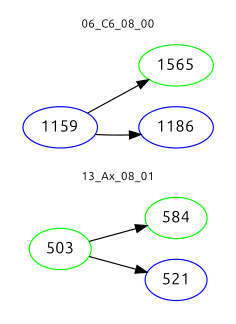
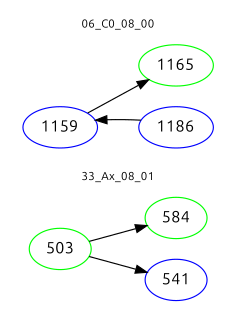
  digraph {
    fontname=Ubuntu
    rankdir=LR
    node [color=green fontname=Ubuntu]
    edge [color=black fontname=Ubuntu]
    n1 [label=503]
-   n2 [color=blue label=521]
+   n2 [color=blue label=541]
    n3 [label=584]
    n4 [color=blue label=1159]
    n5 [color=blue label=1186]
-   n6 [label=1565]
+   n6 [label=1165]
    subgraph cluster_1 {
      color=white
      fontsize=10
-     label="13_Ax_08_01"
+     label="33_Ax_08_01"
      n1
      n2
      n3
    }
    subgraph cluster_2 {
      color=white
      fontsize=10
-     label="06_C6_08_00"
+     label="06_C0_08_00"
      n4
      n5
      n6
    }
    n1 -> n2
    n1 -> n3
-   n4 -> n5
+   n5 -> n4
    n4 -> n6
  }
